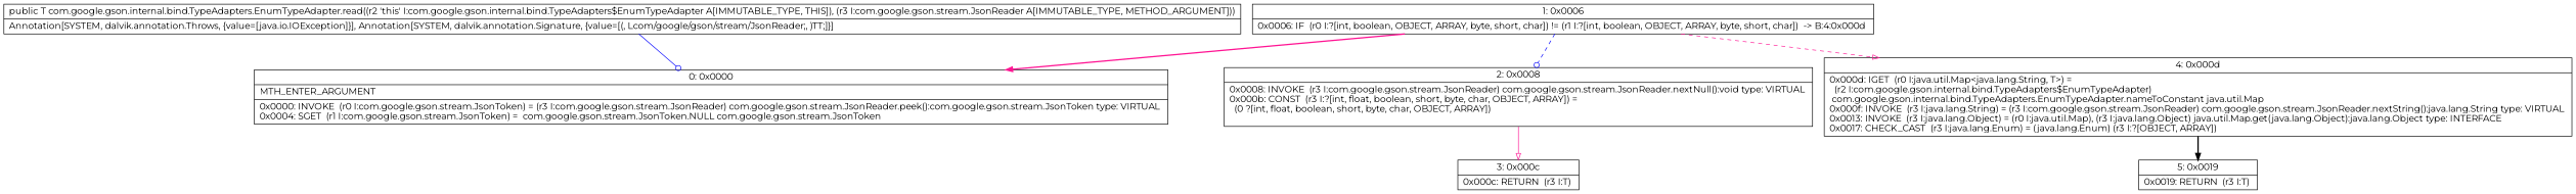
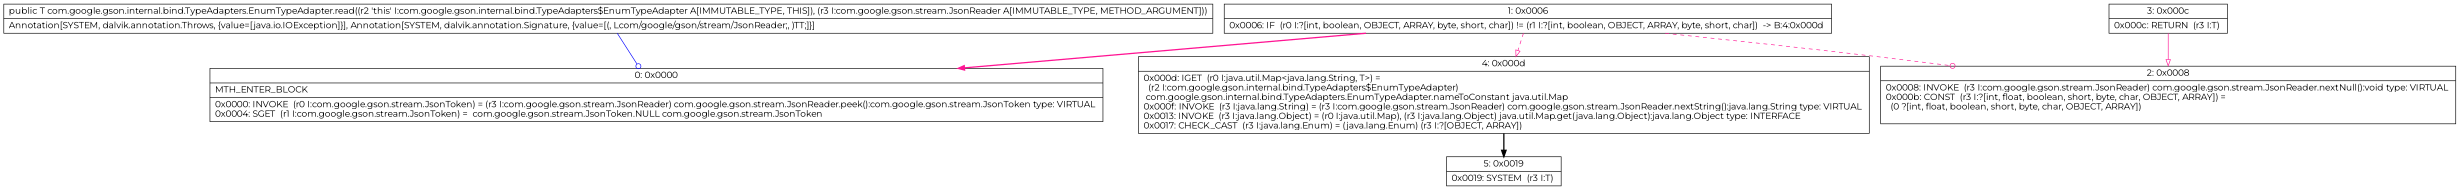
  digraph {
    fontname=Montserrat
    node [fontname=Montserrat shape=record]
    edge [arrowhead=normal color=deeppink fontname=Montserrat style=bold]
-   n1 [label="{0\:\ 0x0000|MTH_ENTER_ARGUMENT\l|0x0000: INVOKE  (r0 I:com.google.gson.stream.JsonToken) = (r3 I:com.google.gson.stream.JsonReader) com.google.gson.stream.JsonReader.peek():com.google.gson.stream.JsonToken type: VIRTUAL \l0x0004: SGET  (r1 I:com.google.gson.stream.JsonToken) =  com.google.gson.stream.JsonToken.NULL com.google.gson.stream.JsonToken \l}"]
+   n1 [label="{0\:\ 0x0000|MTH_ENTER_BLOCK\l|0x0000: INVOKE  (r0 I:com.google.gson.stream.JsonToken) = (r3 I:com.google.gson.stream.JsonReader) com.google.gson.stream.JsonReader.peek():com.google.gson.stream.JsonToken type: VIRTUAL \l0x0004: SGET  (r1 I:com.google.gson.stream.JsonToken) =  com.google.gson.stream.JsonToken.NULL com.google.gson.stream.JsonToken \l}"]
    n2 [label="{1\:\ 0x0006|0x0006: IF  (r0 I:?[int, boolean, OBJECT, ARRAY, byte, short, char]) != (r1 I:?[int, boolean, OBJECT, ARRAY, byte, short, char])  \-\> B:4:0x000d \l}"]
    n3 [label="{2\:\ 0x0008|0x0008: INVOKE  (r3 I:com.google.gson.stream.JsonReader) com.google.gson.stream.JsonReader.nextNull():void type: VIRTUAL \l0x000b: CONST  (r3 I:?[int, float, boolean, short, byte, char, OBJECT, ARRAY]) = \l  (0 ?[int, float, boolean, short, byte, char, OBJECT, ARRAY])\l \l}"]
    n4 [label="{4\:\ 0x000d|0x000d: IGET  (r0 I:java.util.Map\<java.lang.String, T\>) = \l  (r2 I:com.google.gson.internal.bind.TypeAdapters$EnumTypeAdapter)\l com.google.gson.internal.bind.TypeAdapters.EnumTypeAdapter.nameToConstant java.util.Map \l0x000f: INVOKE  (r3 I:java.lang.String) = (r3 I:com.google.gson.stream.JsonReader) com.google.gson.stream.JsonReader.nextString():java.lang.String type: VIRTUAL \l0x0013: INVOKE  (r3 I:java.lang.Object) = (r0 I:java.util.Map), (r3 I:java.lang.Object) java.util.Map.get(java.lang.Object):java.lang.Object type: INTERFACE \l0x0017: CHECK_CAST  (r3 I:java.lang.Enum) = (java.lang.Enum) (r3 I:?[OBJECT, ARRAY]) \l}"]
    n5 [label="{3\:\ 0x000c|0x000c: RETURN  (r3 I:T) \l}"]
-   n6 [label="{5\:\ 0x0019|0x0019: RETURN  (r3 I:T) \l}"]
+   n6 [label="{5\:\ 0x0019|0x0019: SYSTEM  (r3 I:T) \l}"]
    n7 [label="{public T com.google.gson.internal.bind.TypeAdapters.EnumTypeAdapter.read((r2 'this' I:com.google.gson.internal.bind.TypeAdapters$EnumTypeAdapter A[IMMUTABLE_TYPE, THIS]), (r3 I:com.google.gson.stream.JsonReader A[IMMUTABLE_TYPE, METHOD_ARGUMENT]))  | Annotation[SYSTEM, dalvik.annotation.Throws, \{value=[java.io.IOException]\}], Annotation[SYSTEM, dalvik.annotation.Signature, \{value=[(, Lcom\/google\/gson\/stream\/JsonReader;, )TT;]\}]\l}"]
    n2 -> n1
-   n2 -> n3 [arrowhead=odot color=blue style=dashed]
+   n2 -> n3 [arrowhead=odot style=dashed]
    n2 -> n4 [arrowhead=onormal style=dashed]
-   n3 -> n5 [arrowhead=onormal style=solid]
+   n5 -> n3 [arrowhead=onormal style=solid]
    n4 -> n6 [color=black]
    n7 -> n1 [arrowhead=odot color=blue style=solid]
  }
